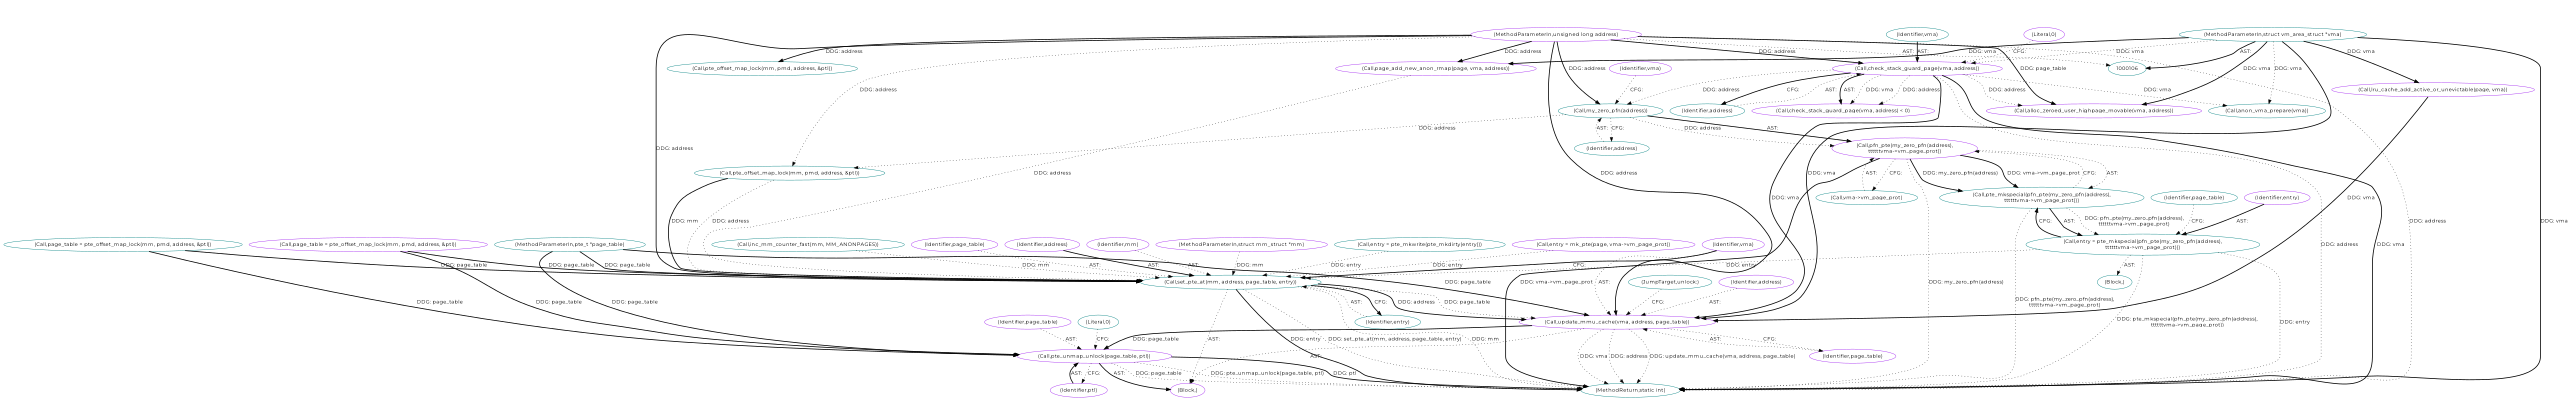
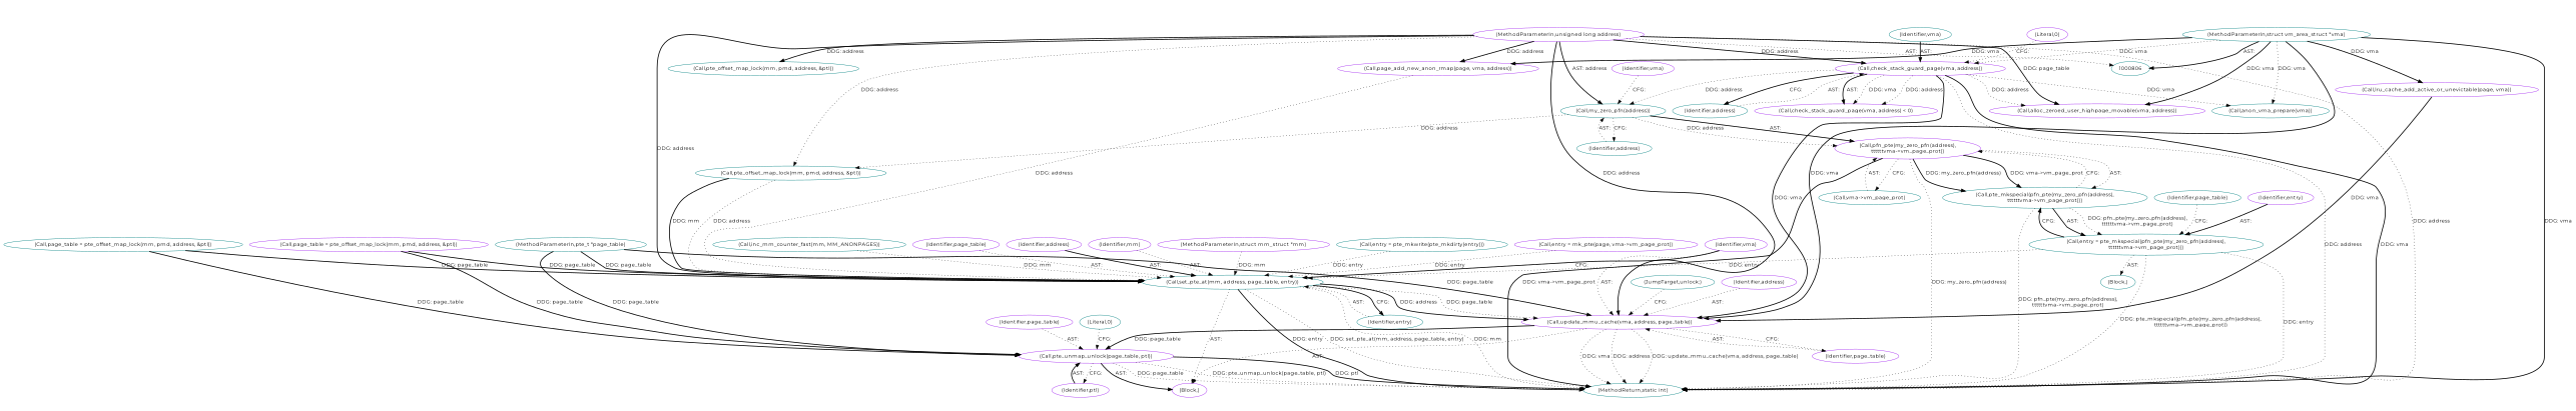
  digraph {
    fontname=Montserrat
    node [color=purple fontname=Montserrat]
    edge [fontname=Montserrat style=dotted]
    n1 [label="(Call,pfn_pte(my_zero_pfn(address),\n\t\t\t\t\t\tvma->vm_page_prot))"]
    n2 [color=teal label="(Call,pte_mkspecial(pfn_pte(my_zero_pfn(address),\n\t\t\t\t\t\tvma->vm_page_prot)))"]
    n3 [color=teal label="(MethodReturn,static int)"]
    n4 [color=teal label="(Call,vma->vm_page_prot)"]
    n5 [color=teal label="(Call,entry = pte_mkspecial(pfn_pte(my_zero_pfn(address),\n\t\t\t\t\t\tvma->vm_page_prot)))"]
    n6 [color=teal label="(Call,my_zero_pfn(address))"]
    n7 [color=teal label="(Identifier,address)"]
    n8 [color=teal label="(Call,pte_offset_map_lock(mm, pmd, address, &ptl))"]
    n9 [color=teal label="(Call,set_pte_at(mm, address, page_table, entry))"]
    n10 [label="(Call,check_stack_guard_page(vma, address))"]
    n11 [label="(Call,update_mmu_cache(vma, address, page_table))"]
    n12 [label="(Call,alloc_zeroed_user_highpage_movable(vma, address))"]
    n13 [color=teal label="(Identifier,address)"]
    n14 [label="(Call,check_stack_guard_page(vma, address) < 0)"]
    n15 [color=teal label="(Call,anon_vma_prepare(vma))"]
    n16 [label="(Block,)"]
    n17 [label="(Call,pte_unmap_unlock(page_table, ptl))"]
    n18 [label="(Identifier,page_table)"]
    n19 [color=teal label="(MethodParameterIn,struct vm_area_struct *vma)"]
    n20 [label="(Call,page_add_new_anon_rmap(page, vma, address))"]
    n21 [label="(Call,lru_cache_add_active_or_unevictable(page, vma))"]
-   1000106 [color=teal]
+   1000106 [color=teal label=1000806]
    n23 [label="(MethodParameterIn,unsigned long address)"]
    n24 [color=teal label="(Call,pte_offset_map_lock(mm, pmd, address, &ptl))"]
    n25 [color=teal label="(Identifier,entry)"]
    n26 [color=teal label="(Block,)"]
    n27 [label="(Identifier,ptl)"]
    n28 [color=teal label="(MethodParameterIn,pte_t *page_table)"]
    n29 [color=teal label="(Call,page_table = pte_offset_map_lock(mm, pmd, address, &ptl))"]
    n30 [color=teal label="(Call,inc_mm_counter_fast(mm, MM_ANONPAGES))"]
    n31 [label="(Identifier,page_table)"]
    n32 [label="(Identifier,page_table)"]
    n33 [color=teal label="(Identifier,vma)"]
    n34 [label="(Identifier,address)"]
    n35 [label="(Identifier,vma)"]
    n36 [label="(Identifier,mm)"]
    n37 [color=teal label="(JumpTarget,unlock:)"]
    n38 [label="(MethodParameterIn,struct mm_struct *mm)"]
    n39 [label="(Identifier,address)"]
    n40 [label="(Call,page_table = pte_offset_map_lock(mm, pmd, address, &ptl))"]
    n41 [color=teal label="(Call,entry = pte_mkwrite(pte_mkdirty(entry)))"]
    n42 [color=teal label="(Literal,0)"]
    n43 [color=teal label="(Identifier,page_table)"]
    n44 [label="(Call,entry = mk_pte(page, vma->vm_page_prot))"]
    n45 [label="(Identifier,vma)"]
    n46 [label="(Literal,0)"]
    n47 [label="(Identifier,entry)"]
    n1 -> n2 [label="AST: "]
    n1 -> n2 [label="DDG: my_zero_pfn(address)" style=bold]
    n1 -> n2 [label="DDG: vma->vm_page_prot" style=bold]
    n1 -> n3 [label="DDG: vma->vm_page_prot" style=bold]
    n1 -> n3 [label="DDG: my_zero_pfn(address)"]
    n1 -> n4 [label="CFG: "]
    n2 -> n1 [label="CFG: "]
    n2 -> n3 [label="DDG: pfn_pte(my_zero_pfn(address),\n\t\t\t\t\t\tvma->vm_page_prot)"]
    n2 -> n5 [label="AST: " style=bold]
    n2 -> n5 [label="DDG: pfn_pte(my_zero_pfn(address),\n\t\t\t\t\t\tvma->vm_page_prot)"]
    n4 -> n1 [label="AST: "]
    n5 -> n2 [label="CFG: " style=bold]
    n5 -> n3 [label="DDG: pte_mkspecial(pfn_pte(my_zero_pfn(address),\n\t\t\t\t\t\tvma->vm_page_prot))"]
    n5 -> n3 [label="DDG: entry"]
    n5 -> n9 [label="DDG: entry"]
    n5 -> n26 [label="AST: "]
    n6 -> n1 [label="AST: " style=bold]
    n6 -> n1 [label="DDG: address"]
    n6 -> n7 [label="CFG: "]
    n6 -> n8 [label="DDG: address"]
    n7 -> n6 [label="AST: "]
    n8 -> n9 [label="DDG: mm" style=bold]
    n8 -> n9 [label="DDG: address"]
    n9 -> n3 [label="DDG: mm"]
    n9 -> n3 [label="DDG: entry" style=bold]
    n9 -> n3 [label="DDG: set_pte_at(mm, address, page_table, entry)"]
    n9 -> n11 [label="DDG: address" style=bold]
    n9 -> n11 [label="DDG: page_table"]
    n9 -> n16 [label="AST: "]
    n9 -> n25 [label="CFG: " style=bold]
    n10 -> n3 [label="DDG: address"]
    n10 -> n3 [label="DDG: vma" style=bold]
    n10 -> n6 [label="DDG: address"]
    n10 -> n11 [label="DDG: vma" style=bold]
    n10 -> n12 [label="DDG: address"]
    n10 -> n13 [label="CFG: " style=bold]
    n10 -> n14 [label="AST: " style=bold]
    n10 -> n14 [label="DDG: vma"]
    n10 -> n14 [label="DDG: address"]
    n10 -> n15 [label="DDG: vma"]
    n11 -> n3 [label="DDG: address"]
    n11 -> n3 [label="DDG: update_mmu_cache(vma, address, page_table)"]
    n11 -> n3 [label="DDG: vma"]
    n11 -> n16 [label="AST: "]
    n11 -> n17 [label="DDG: page_table" style=bold]
    n11 -> n18 [label="CFG: "]
    n13 -> n10 [label="AST: "]
    n17 -> n3 [label="DDG: pte_unmap_unlock(page_table, ptl)"]
    n17 -> n3 [label="DDG: ptl" style=bold]
    n17 -> n3 [label="DDG: page_table"]
    n17 -> n16 [label="AST: " style=bold]
    n17 -> n27 [label="CFG: "]
    n18 -> n11 [label="AST: "]
    n19 -> n3 [label="DDG: vma" style=bold]
    n19 -> n10 [label="DDG: vma"]
    n19 -> n11 [label="DDG: vma" style=bold]
    n19 -> n12 [label="DDG: vma" style=bold]
    n19 -> n15 [label="DDG: vma"]
    n19 -> n20 [label="DDG: vma" style=bold]
    n19 -> n21 [label="DDG: vma" style=bold]
    n19 -> 1000106 [label="AST: " style=bold]
    n20 -> n9 [label="DDG: address"]
    n21 -> n11 [label="DDG: vma" style=bold]
    n23 -> n3 [label="DDG: address"]
-   n23 -> n6 [label="DDG: address" style=bold]
+   n23 -> n6 [label="AST: address" style=bold]
    n23 -> n8 [label="DDG: address"]
    n23 -> n9 [label="DDG: address" style=bold]
    n23 -> n10 [label="DDG: address" style=bold]
    n23 -> n11 [label="DDG: address" style=bold]
    n23 -> n12 [label="DDG: page_table" style=bold]
    n23 -> n20 [label="DDG: address" style=bold]
    n23 -> 1000106 [label="AST: "]
    n23 -> n24 [label="DDG: address" style=bold]
    n25 -> n9 [label="AST: "]
    n27 -> n17 [label="AST: " style=bold]
    n28 -> n9 [label="DDG: page_table" style=bold]
    n28 -> n11 [label="DDG: page_table" style=bold]
    n28 -> n17 [label="DDG: page_table" style=bold]
    n29 -> n9 [label="DDG: page_table" style=bold]
    n29 -> n17 [label="DDG: page_table" style=bold]
    n30 -> n9 [label="DDG: mm"]
    n31 -> n17 [label="AST: "]
    n32 -> n9 [label="AST: "]
    n33 -> n10 [label="AST: " style=bold]
    n34 -> n9 [label="AST: " style=bold]
    n35 -> n6 [label="CFG: "]
    n36 -> n9 [label="AST: "]
    n37 -> n11 [label="CFG: "]
    n38 -> n9 [label="DDG: mm"]
    n39 -> n11 [label="AST: "]
    n40 -> n9 [label="DDG: page_table" style=bold]
    n40 -> n17 [label="DDG: page_table" style=bold]
    n41 -> n9 [label="DDG: entry"]
    n42 -> n17 [label="CFG: "]
    n43 -> n5 [label="CFG: "]
    n44 -> n9 [label="DDG: entry"]
    n45 -> n9 [label="CFG: " style=bold]
    n45 -> n11 [label="AST: "]
    n46 -> n10 [label="CFG: "]
    n47 -> n5 [label="AST: " style=bold]
  }
